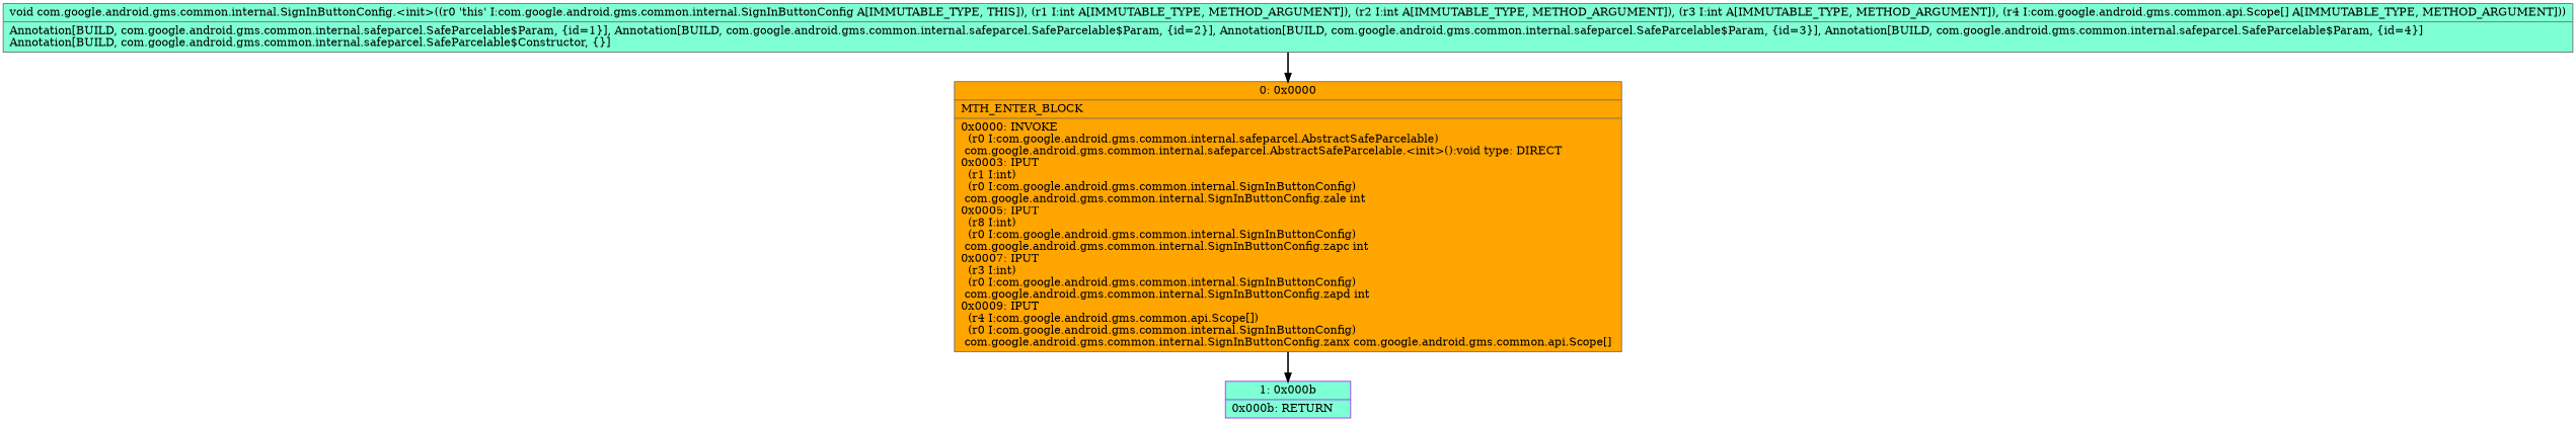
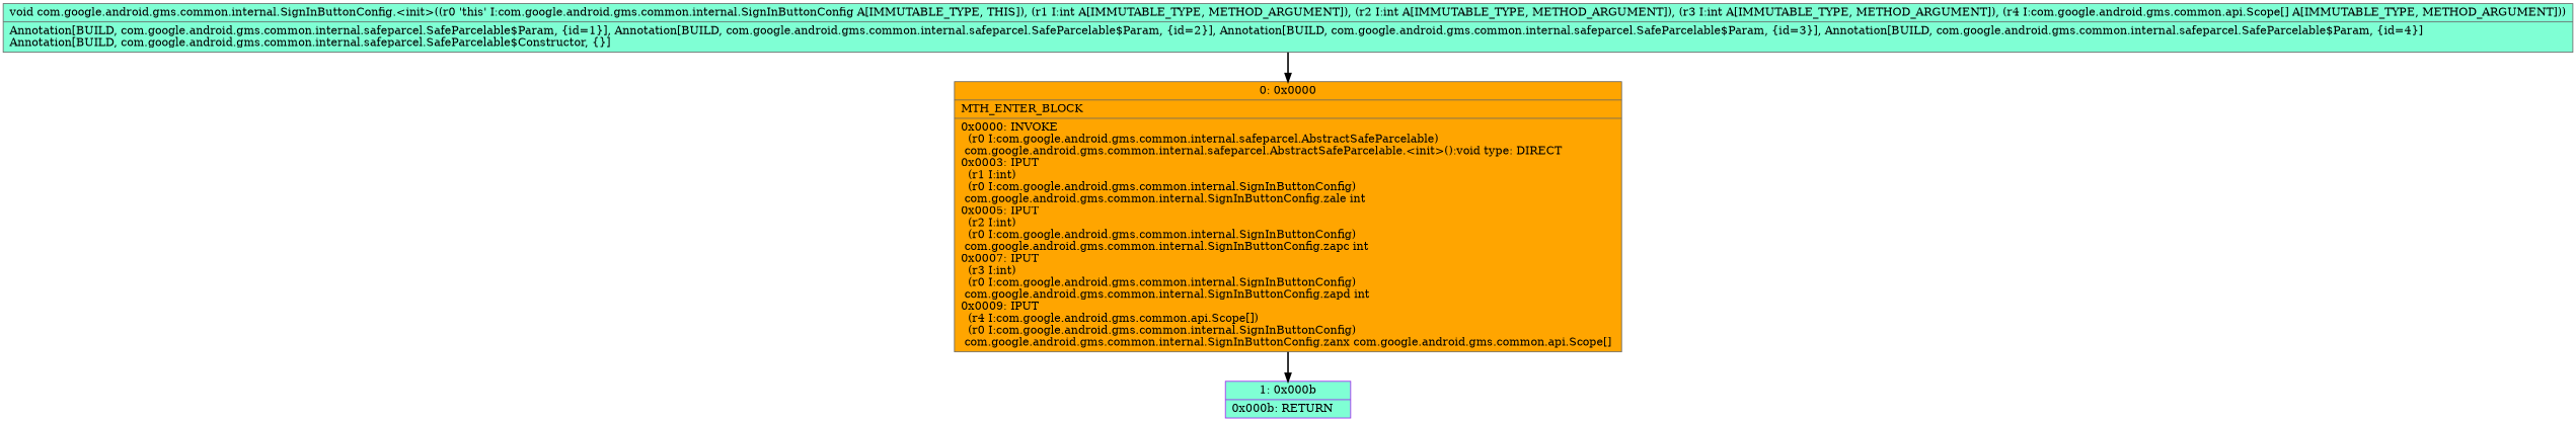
  digraph {
    node [shape=record style=filled fillcolor=aquamarine color=gray40]
    edge [style=bold]
-   n1 [label="{0\:\ 0x0000|MTH_ENTER_BLOCK\l|0x0000: INVOKE  \l  (r0 I:com.google.android.gms.common.internal.safeparcel.AbstractSafeParcelable)\l com.google.android.gms.common.internal.safeparcel.AbstractSafeParcelable.\<init\>():void type: DIRECT \l0x0003: IPUT  \l  (r1 I:int)\l  (r0 I:com.google.android.gms.common.internal.SignInButtonConfig)\l com.google.android.gms.common.internal.SignInButtonConfig.zale int \l0x0005: IPUT  \l  (r8 I:int)\l  (r0 I:com.google.android.gms.common.internal.SignInButtonConfig)\l com.google.android.gms.common.internal.SignInButtonConfig.zapc int \l0x0007: IPUT  \l  (r3 I:int)\l  (r0 I:com.google.android.gms.common.internal.SignInButtonConfig)\l com.google.android.gms.common.internal.SignInButtonConfig.zapd int \l0x0009: IPUT  \l  (r4 I:com.google.android.gms.common.api.Scope[])\l  (r0 I:com.google.android.gms.common.internal.SignInButtonConfig)\l com.google.android.gms.common.internal.SignInButtonConfig.zanx com.google.android.gms.common.api.Scope[] \l}" fillcolor=orange]
+   n1 [label="{0\:\ 0x0000|MTH_ENTER_BLOCK\l|0x0000: INVOKE  \l  (r0 I:com.google.android.gms.common.internal.safeparcel.AbstractSafeParcelable)\l com.google.android.gms.common.internal.safeparcel.AbstractSafeParcelable.\<init\>():void type: DIRECT \l0x0003: IPUT  \l  (r1 I:int)\l  (r0 I:com.google.android.gms.common.internal.SignInButtonConfig)\l com.google.android.gms.common.internal.SignInButtonConfig.zale int \l0x0005: IPUT  \l  (r2 I:int)\l  (r0 I:com.google.android.gms.common.internal.SignInButtonConfig)\l com.google.android.gms.common.internal.SignInButtonConfig.zapc int \l0x0007: IPUT  \l  (r3 I:int)\l  (r0 I:com.google.android.gms.common.internal.SignInButtonConfig)\l com.google.android.gms.common.internal.SignInButtonConfig.zapd int \l0x0009: IPUT  \l  (r4 I:com.google.android.gms.common.api.Scope[])\l  (r0 I:com.google.android.gms.common.internal.SignInButtonConfig)\l com.google.android.gms.common.internal.SignInButtonConfig.zanx com.google.android.gms.common.api.Scope[] \l}" fillcolor=orange]
    n2 [label="{1\:\ 0x000b|0x000b: RETURN   \l}" color=purple]
    n3 [label="{void com.google.android.gms.common.internal.SignInButtonConfig.\<init\>((r0 'this' I:com.google.android.gms.common.internal.SignInButtonConfig A[IMMUTABLE_TYPE, THIS]), (r1 I:int A[IMMUTABLE_TYPE, METHOD_ARGUMENT]), (r2 I:int A[IMMUTABLE_TYPE, METHOD_ARGUMENT]), (r3 I:int A[IMMUTABLE_TYPE, METHOD_ARGUMENT]), (r4 I:com.google.android.gms.common.api.Scope[] A[IMMUTABLE_TYPE, METHOD_ARGUMENT]))  | Annotation[BUILD, com.google.android.gms.common.internal.safeparcel.SafeParcelable$Param, \{id=1\}], Annotation[BUILD, com.google.android.gms.common.internal.safeparcel.SafeParcelable$Param, \{id=2\}], Annotation[BUILD, com.google.android.gms.common.internal.safeparcel.SafeParcelable$Param, \{id=3\}], Annotation[BUILD, com.google.android.gms.common.internal.safeparcel.SafeParcelable$Param, \{id=4\}]\lAnnotation[BUILD, com.google.android.gms.common.internal.safeparcel.SafeParcelable$Constructor, \{\}]\l}"]
    n1 -> n2
    n3 -> n1
  }
